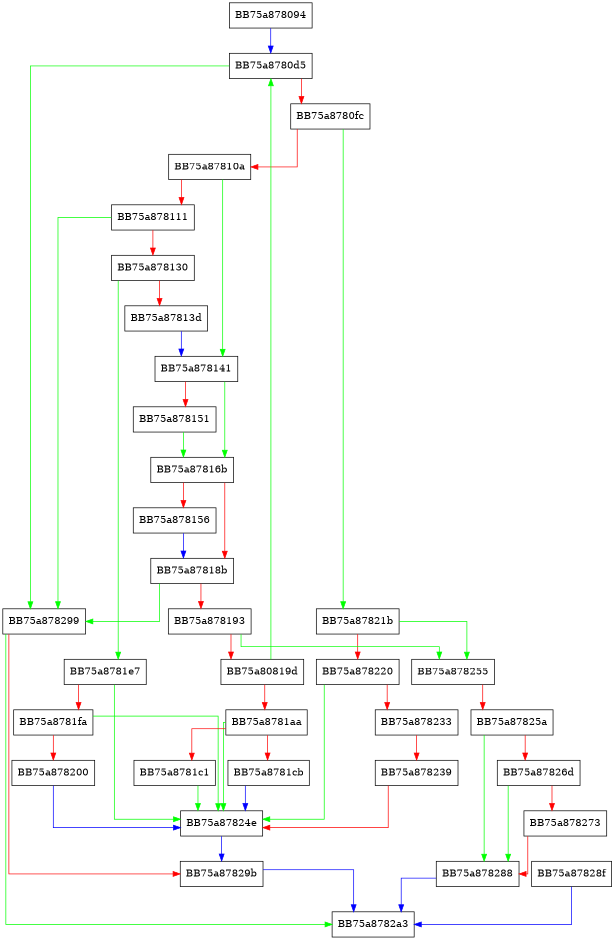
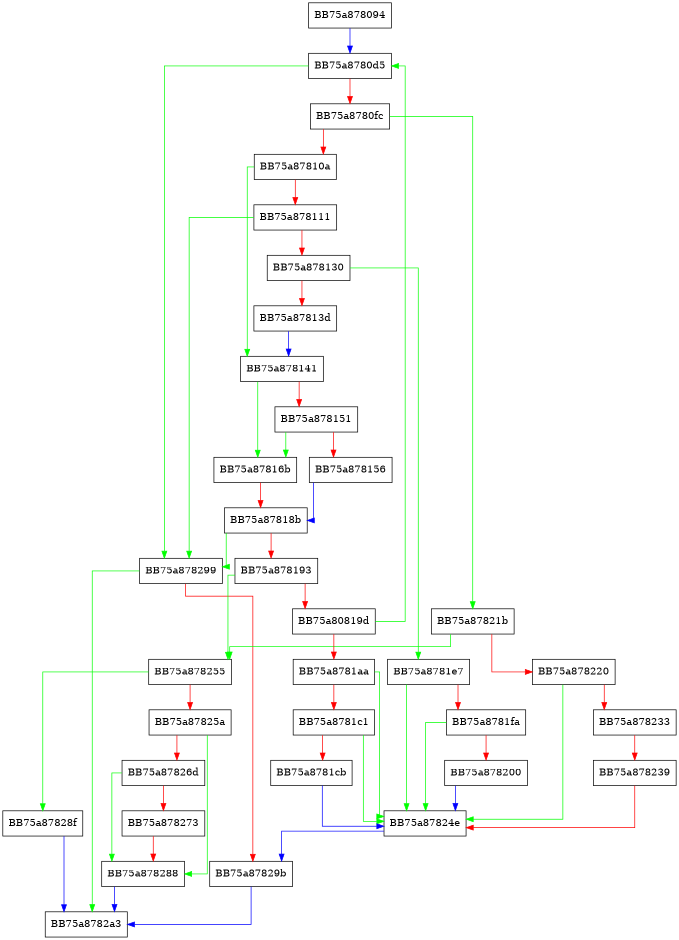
  digraph {
    splines=ortho
    node [shape=box]
    edge [color=red]
    BB75a878094
    BB75a8780d5
    BB75a878299
    BB75a8780fc
    BB75a87829b
    BB75a8782a3
    BB75a87821b
    BB75a87810a
    BB75a878255
    BB75a878220
    BB75a878141
    BB75a878111
    BB75a87828f
    BB75a87825a
    BB75a87824e
    BB75a878233
    BB75a87816b
    BB75a878151
    BB75a878130
    BB75a87818b
    BB75a878156
    BB75a8781e7
    BB75a87813d
    BB75a8781fa
    BB75a878200
    BB75a878193
    n27 [label=BB75a80819d]
    BB75a8781aa
    BB75a878288
    BB75a87826d
    BB75a8781c1
    BB75a8781cb
    BB75a878239
    BB75a878273
    BB75a878094 -> BB75a8780d5 [color=blue]
    BB75a8780d5 -> BB75a878299 [color=green]
    BB75a8780d5 -> BB75a8780fc
    BB75a878299 -> BB75a87829b
    BB75a878299 -> BB75a8782a3 [color=green]
    BB75a8780fc -> BB75a87821b [color=green]
    BB75a8780fc -> BB75a87810a
    BB75a87829b -> BB75a8782a3 [color=blue]
    BB75a87821b -> BB75a878255 [color=green]
    BB75a87821b -> BB75a878220
    BB75a87810a -> BB75a878141 [color=green]
    BB75a87810a -> BB75a878111
+   BB75a878255 -> BB75a87828f [color=green]
    BB75a878255 -> BB75a87825a
    BB75a878220 -> BB75a87824e [color=green]
    BB75a878220 -> BB75a878233
    BB75a878141 -> BB75a87816b [color=green]
    BB75a878141 -> BB75a878151
    BB75a878111 -> BB75a878299 [color=green]
    BB75a878111 -> BB75a878130
    BB75a87828f -> BB75a8782a3 [color=blue]
    BB75a87825a -> BB75a878288 [color=green]
    BB75a87825a -> BB75a87826d
    BB75a87824e -> BB75a87829b [color=blue]
    BB75a878233 -> BB75a878239
    BB75a87816b -> BB75a87818b
    BB75a878151 -> BB75a87816b [color=green]
-   BB75a87816b -> BB75a878156
+   BB75a878151 -> BB75a878156
    BB75a878130 -> BB75a8781e7 [color=green]
    BB75a878130 -> BB75a87813d
    BB75a87818b -> BB75a878299 [color=green]
    BB75a87818b -> BB75a878193
    BB75a878156 -> BB75a87818b [color=blue]
    BB75a8781e7 -> BB75a87824e [color=green]
    BB75a8781e7 -> BB75a8781fa
    BB75a87813d -> BB75a878141 [color=blue]
    BB75a8781fa -> BB75a87824e [color=green]
    BB75a8781fa -> BB75a878200
    BB75a878200 -> BB75a87824e [color=blue]
    BB75a878193 -> BB75a878255 [color=green]
    BB75a878193 -> n27
    n27 -> BB75a8780d5 [color=green]
    n27 -> BB75a8781aa
    BB75a8781aa -> BB75a87824e [color=green]
    BB75a8781aa -> BB75a8781c1
    BB75a878288 -> BB75a8782a3 [color=blue]
    BB75a87826d -> BB75a878288 [color=green]
    BB75a87826d -> BB75a878273
    BB75a8781c1 -> BB75a87824e [color=green]
-   BB75a8781aa -> BB75a8781cb
+   BB75a8781c1 -> BB75a8781cb
    BB75a8781cb -> BB75a87824e [color=blue]
    BB75a878239 -> BB75a87824e
    BB75a878273 -> BB75a878288
  }
